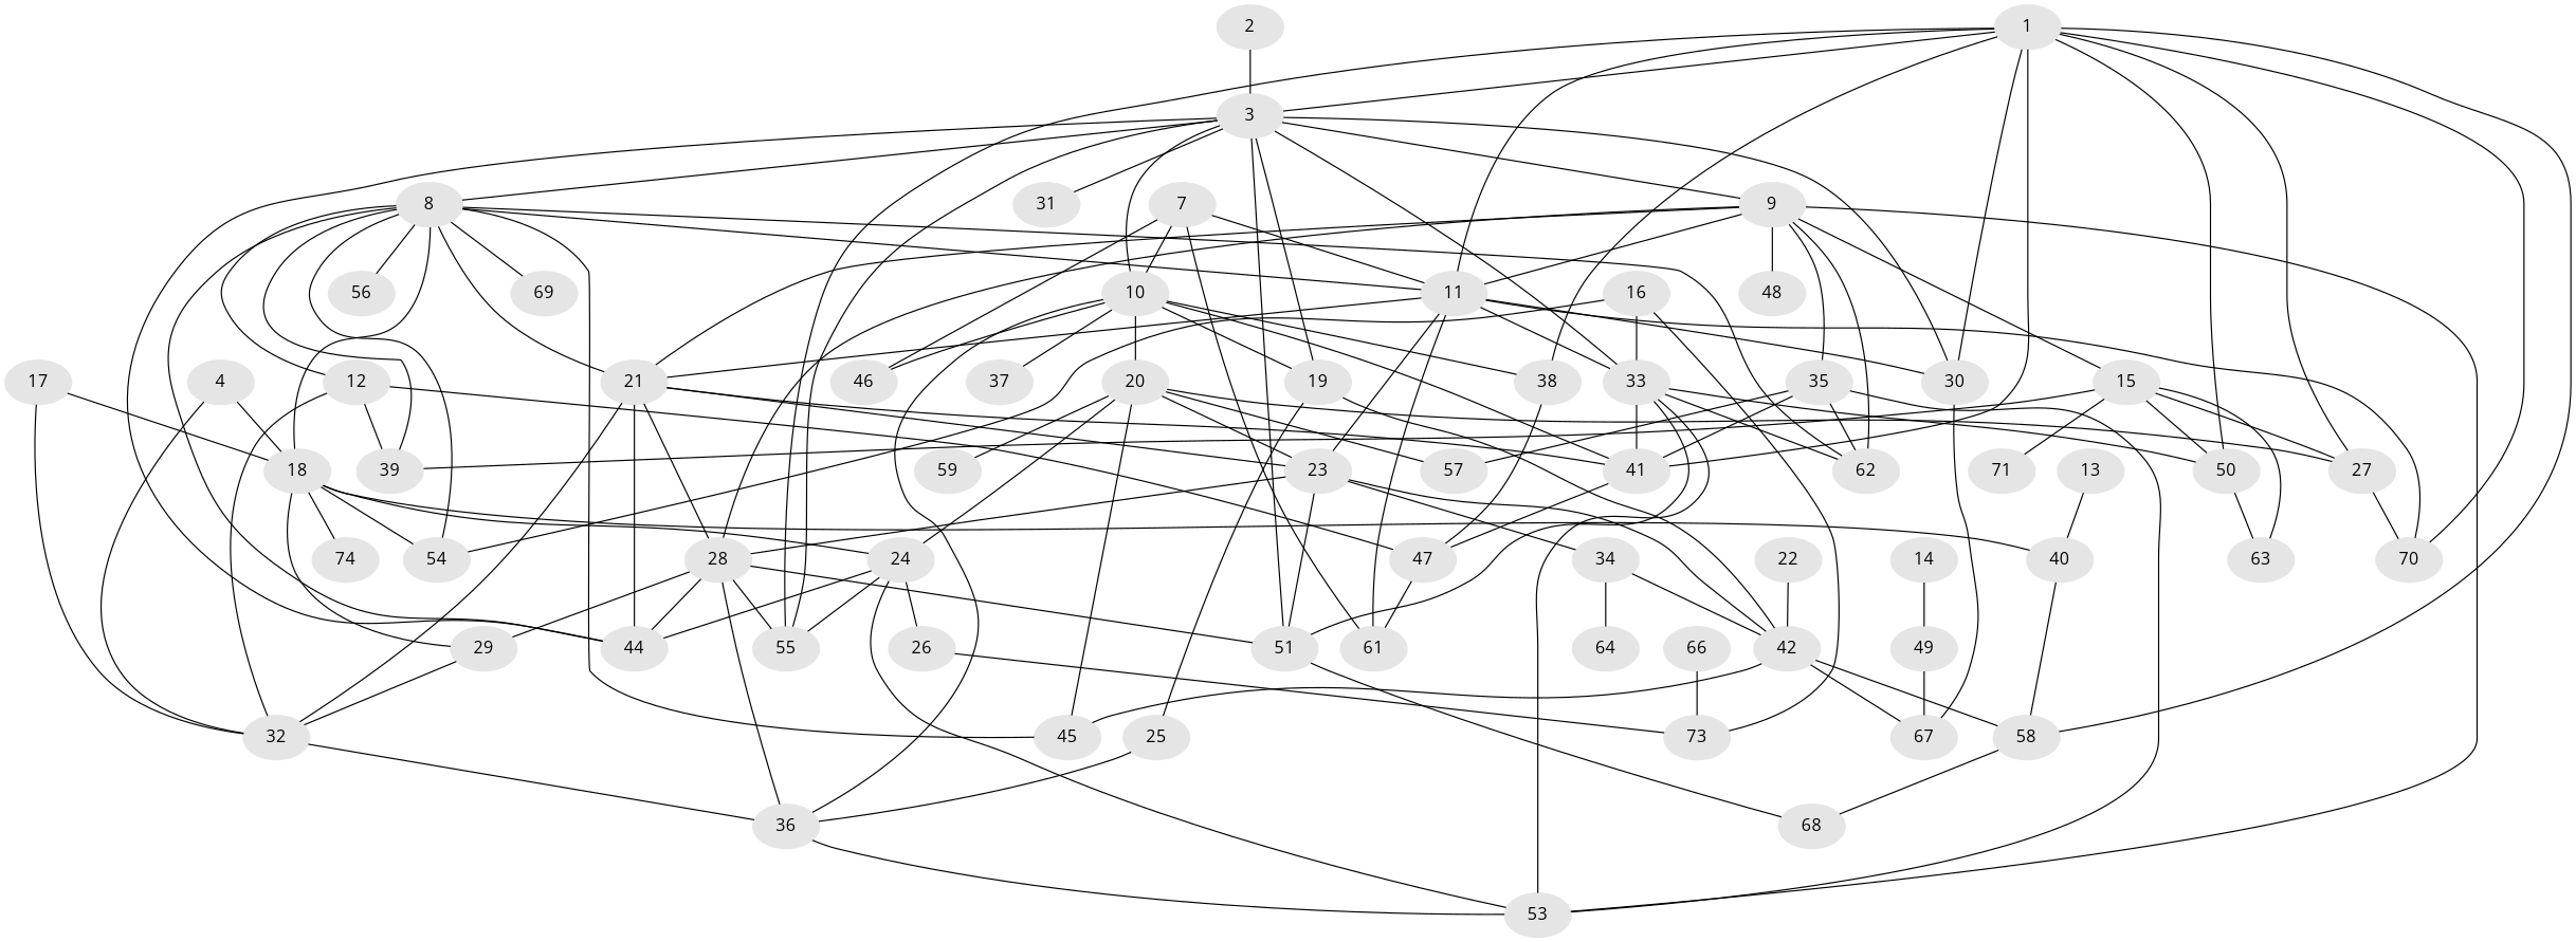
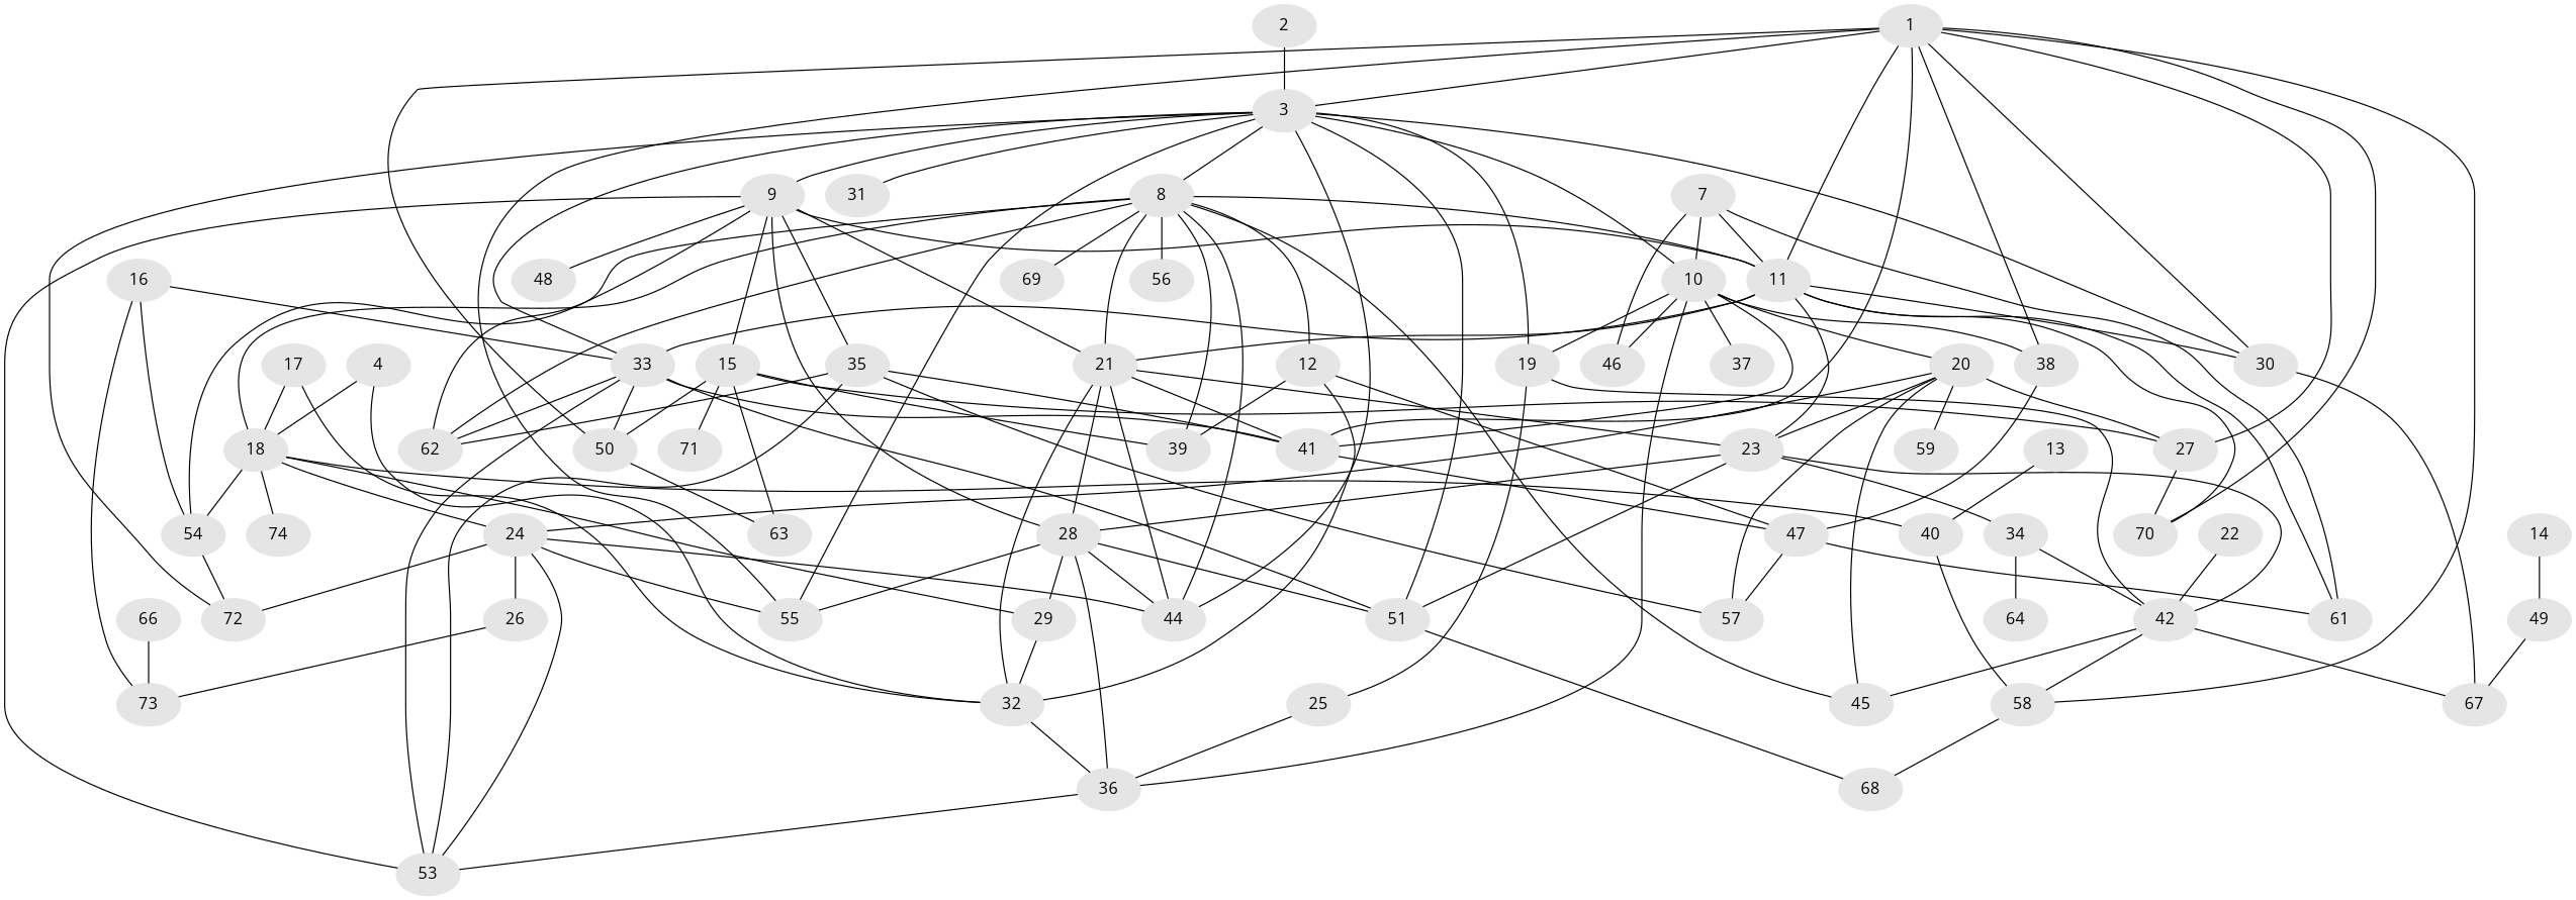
  graph {
    fontname="Open Sans"
    node [color=gray90 fontname="Open Sans" style=filled]
    edge [fontname="Open Sans" weight=1.0]
    1
    3
    11
    27
    30
    38
    41
    50
    55
    58
    70
    8
    9
    10
    19
    31
    33
    44
    51
+   72
    61
    21
    23
    67
    47
    63
    68
    2
    18
    12
    39
    45
    54
    56
    62
    69
    15
    28
    35
    48
    53
    46
    20
    36
    37
    25
    42
    4
    32
    40
    24
    29
    74
    7
    71
    57
    59
    34
    13
    14
    49
    16
    73
    17
    26
    22
    64
    66
    1 -- 3
    1 -- 11
    1 -- 27 [weight=2.0]
    1 -- 30
    1 -- 38
    1 -- 41 [weight=2.0]
    1 -- 50
    1 -- 55
    1 -- 58
    1 -- 70
    3 -- 30
    3 -- 55
    3 -- 8
    3 -- 9
    3 -- 10
    3 -- 19
    3 -- 31
    3 -- 33
    3 -- 44
    3 -- 51
+   3 -- 72
    11 -- 30
    11 -- 70
    11 -- 33
    11 -- 61
    11 -- 21
    11 -- 23
    27 -- 70
    30 -- 67
    38 -- 47
    41 -- 47
    50 -- 63
    58 -- 68
    8 -- 11
    8 -- 44
    8 -- 21
    8 -- 18
    8 -- 12
    8 -- 39
    8 -- 45
    8 -- 54
    8 -- 56 [weight=2.0]
    8 -- 62
    8 -- 69
    9 -- 11
    9 -- 21
    9 -- 62
    9 -- 15
    9 -- 28
    9 -- 35
    9 -- 48
    9 -- 53
    10 -- 38 [weight=2.0]
    10 -- 41 [weight=2.0]
    10 -- 19
    10 -- 46
    10 -- 20
    10 -- 36
    10 -- 37
    19 -- 25
    19 -- 42
    33 -- 41
    33 -- 50
    33 -- 51
    33 -- 62
    33 -- 53 [weight=2.0]
    51 -- 68
    21 -- 41
    21 -- 44
    21 -- 23
    21 -- 28
    21 -- 32
    23 -- 51
    23 -- 28 [weight=2.0]
    23 -- 42
    23 -- 34
    47 -- 61
+   47 -- 57 [weight=2.0]
    2 -- 3
    18 -- 54
    18 -- 40
    18 -- 24
    18 -- 29
    18 -- 74
    12 -- 47
    12 -- 39
    12 -- 32
+   54 -- 72
    15 -- 27
    15 -- 50
    15 -- 63
    15 -- 39
    15 -- 71
    28 -- 55
    28 -- 44 [weight=2.0]
    28 -- 51
    28 -- 36
    28 -- 29
    35 -- 41
    35 -- 62
    35 -- 53
    35 -- 57 [weight=2.0]
    20 -- 27
    20 -- 23
    20 -- 45
    20 -- 24
    20 -- 57
    20 -- 59
    36 -- 53
    25 -- 36
    42 -- 58
    42 -- 67
    42 -- 45
    4 -- 18
    4 -- 32
    32 -- 36
    40 -- 58
    24 -- 55
    24 -- 44
+   24 -- 72
    24 -- 53
    24 -- 26
    29 -- 32
    7 -- 11
    7 -- 10
    7 -- 61
    7 -- 46
    34 -- 42
    34 -- 64
    13 -- 40
    14 -- 49
    49 -- 67
    16 -- 33
    16 -- 54
    16 -- 73
    17 -- 18
    17 -- 32
    26 -- 73
    22 -- 42 [weight=2.0]
    66 -- 73
  }
